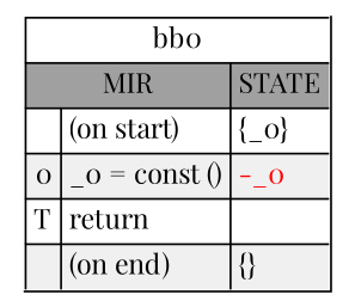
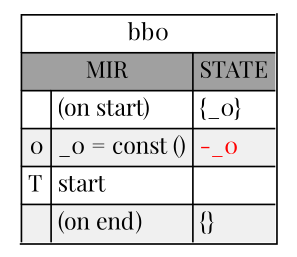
  digraph {
    fontname="Playfair Display"
-   n1 [fontname="Playfair Display" label=<<table border="1" cellborder="1" cellspacing="0" cellpadding="3" sides="rb"><tr><td colspan="3" sides="tl">bb0</td></tr><tr><td colspan="2" bgcolor="#a0a0a0" sides="tl">MIR</td><td bgcolor="#a0a0a0" sides="tl">STATE</td></tr><tr><td valign="bottom" sides="tl"  align="right"></td><td valign="bottom" sides="tl"  align="left">(on start)</td><td colspan="1" valign="bottom" sides="tl"  align="left">{_0}</td></tr><tr><td valign="top" sides="tl" bgcolor="#f0f0f0" align="right">0</td><td valign="top" sides="tl" bgcolor="#f0f0f0" align="left">_0 = const ()</td><td valign="top" sides="tl" bgcolor="#f0f0f0" align="left"><font color="red">-_0</font></td></tr><tr><td valign="top" sides="tl"  align="right">T</td><td valign="top" sides="tl"  align="left">return</td><td valign="top" sides="tl"  align="left"></td></tr><tr><td valign="bottom" sides="tl" bgcolor="#f0f0f0" align="right"></td><td valign="bottom" sides="tl" bgcolor="#f0f0f0" align="left">(on end)</td><td colspan="1" valign="bottom" sides="tl" bgcolor="#f0f0f0" align="left">{}</td></tr></table>> shape=none]
+   n1 [fontname="Playfair Display" label=<<table border="1" cellborder="1" cellspacing="0" cellpadding="3" sides="rb"><tr><td colspan="3" sides="tl">bb0</td></tr><tr><td colspan="2" bgcolor="#a0a0a0" sides="tl">MIR</td><td bgcolor="#a0a0a0" sides="tl">STATE</td></tr><tr><td valign="bottom" sides="tl"  align="right"></td><td valign="bottom" sides="tl"  align="left">(on start)</td><td colspan="1" valign="bottom" sides="tl"  align="left">{_0}</td></tr><tr><td valign="top" sides="tl" bgcolor="#f0f0f0" align="right">0</td><td valign="top" sides="tl" bgcolor="#f0f0f0" align="left">_0 = const ()</td><td valign="top" sides="tl" bgcolor="#f0f0f0" align="left"><font color="red">-_0</font></td></tr><tr><td valign="top" sides="tl"  align="right">T</td><td valign="top" sides="tl"  align="left">start</td><td valign="top" sides="tl"  align="left"></td></tr><tr><td valign="bottom" sides="tl" bgcolor="#f0f0f0" align="right"></td><td valign="bottom" sides="tl" bgcolor="#f0f0f0" align="left">(on end)</td><td colspan="1" valign="bottom" sides="tl" bgcolor="#f0f0f0" align="left">{}</td></tr></table>> shape=none]
  }
